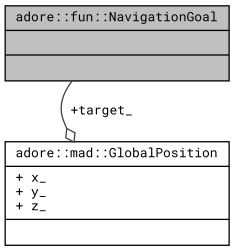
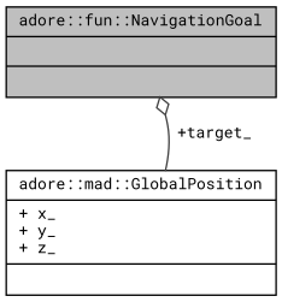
  digraph {
    fontname="Roboto Mono"
    node [color=black fontname="Roboto Mono" fontsize=10 shape=record style=filled]
    n1 [fillcolor=grey75 fontcolor=black height=0.2 label="{adore::fun::NavigationGoal\n||}" width=0.4]
    n2 [fillcolor=white height=0.2 label="{adore::mad::GlobalPosition\n|+ x_\l+ y_\l+ z_\l|}" width=0.4]
-   n1 -> n2 [arrowhead=odiamond color=grey25 fontname="Roboto Mono" fontsize=10 label=" +target_" labelfontname=Helvetica labelfontsize=10 style=solid]
+   n2 -> n1 [arrowhead=odiamond color=grey25 fontname="Roboto Mono" fontsize=10 label=" +target_" labelfontname=Helvetica labelfontsize=10 style=solid]
  }
